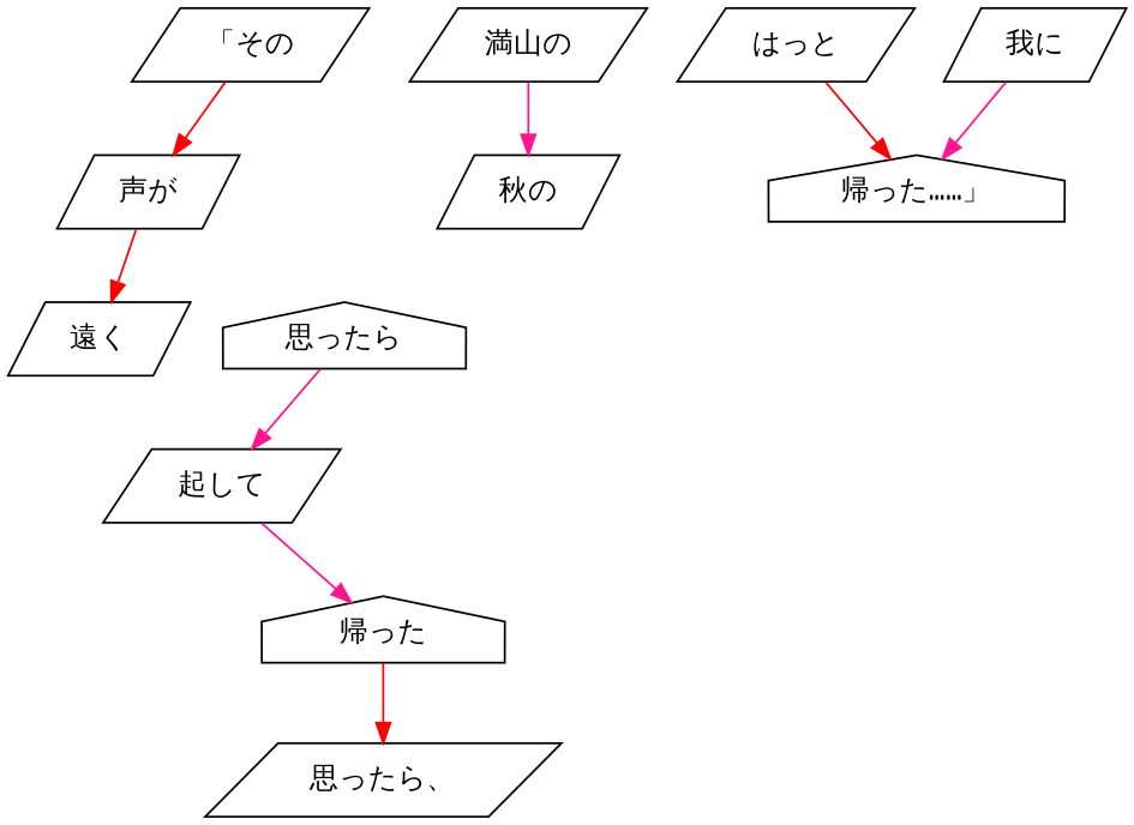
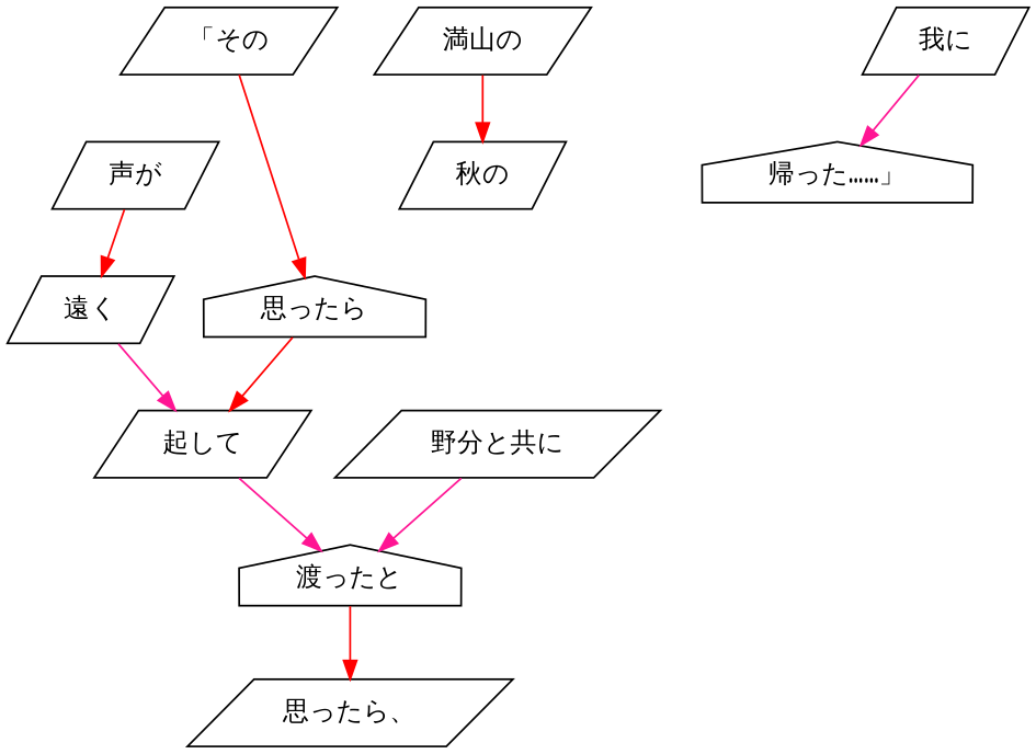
  digraph {
    fontname="JetBrains Mono"
    node [fontname="JetBrains Mono" shape=parallelogram]
    edge [color=red fontname="JetBrains Mono"]
    n1 [label="「その"]
    n2 [label="声が"]
    n3 [label="遠く"]
    n4 [label="起して"]
-   n5 [label="帰った" shape=house]
+   n5 [label="渡ったと" shape=house]
    n6 [label="思ったら" shape=house]
    n7 [label="思ったら、"]
    n8 [label="満山の"]
    n9 [label="秋の"]
+   n10 [label="野分と共に"]
    n11 [label="帰った……」" shape=house]
-   n12 [label="はっと"]
    n13 [label="我に"]
-   n1 -> n2
+   n1 -> n6
    n2 -> n3
+   n3 -> n4 [color=deeppink]
    n4 -> n5 [color=deeppink]
    n5 -> n7
-   n6 -> n4 [color=deeppink]
-   n8 -> n9 [color=deeppink]
-   n12 -> n11
+   n6 -> n4
+   n8 -> n9
+   n10 -> n5 [color=deeppink]
    n13 -> n11 [color=deeppink]
  }
